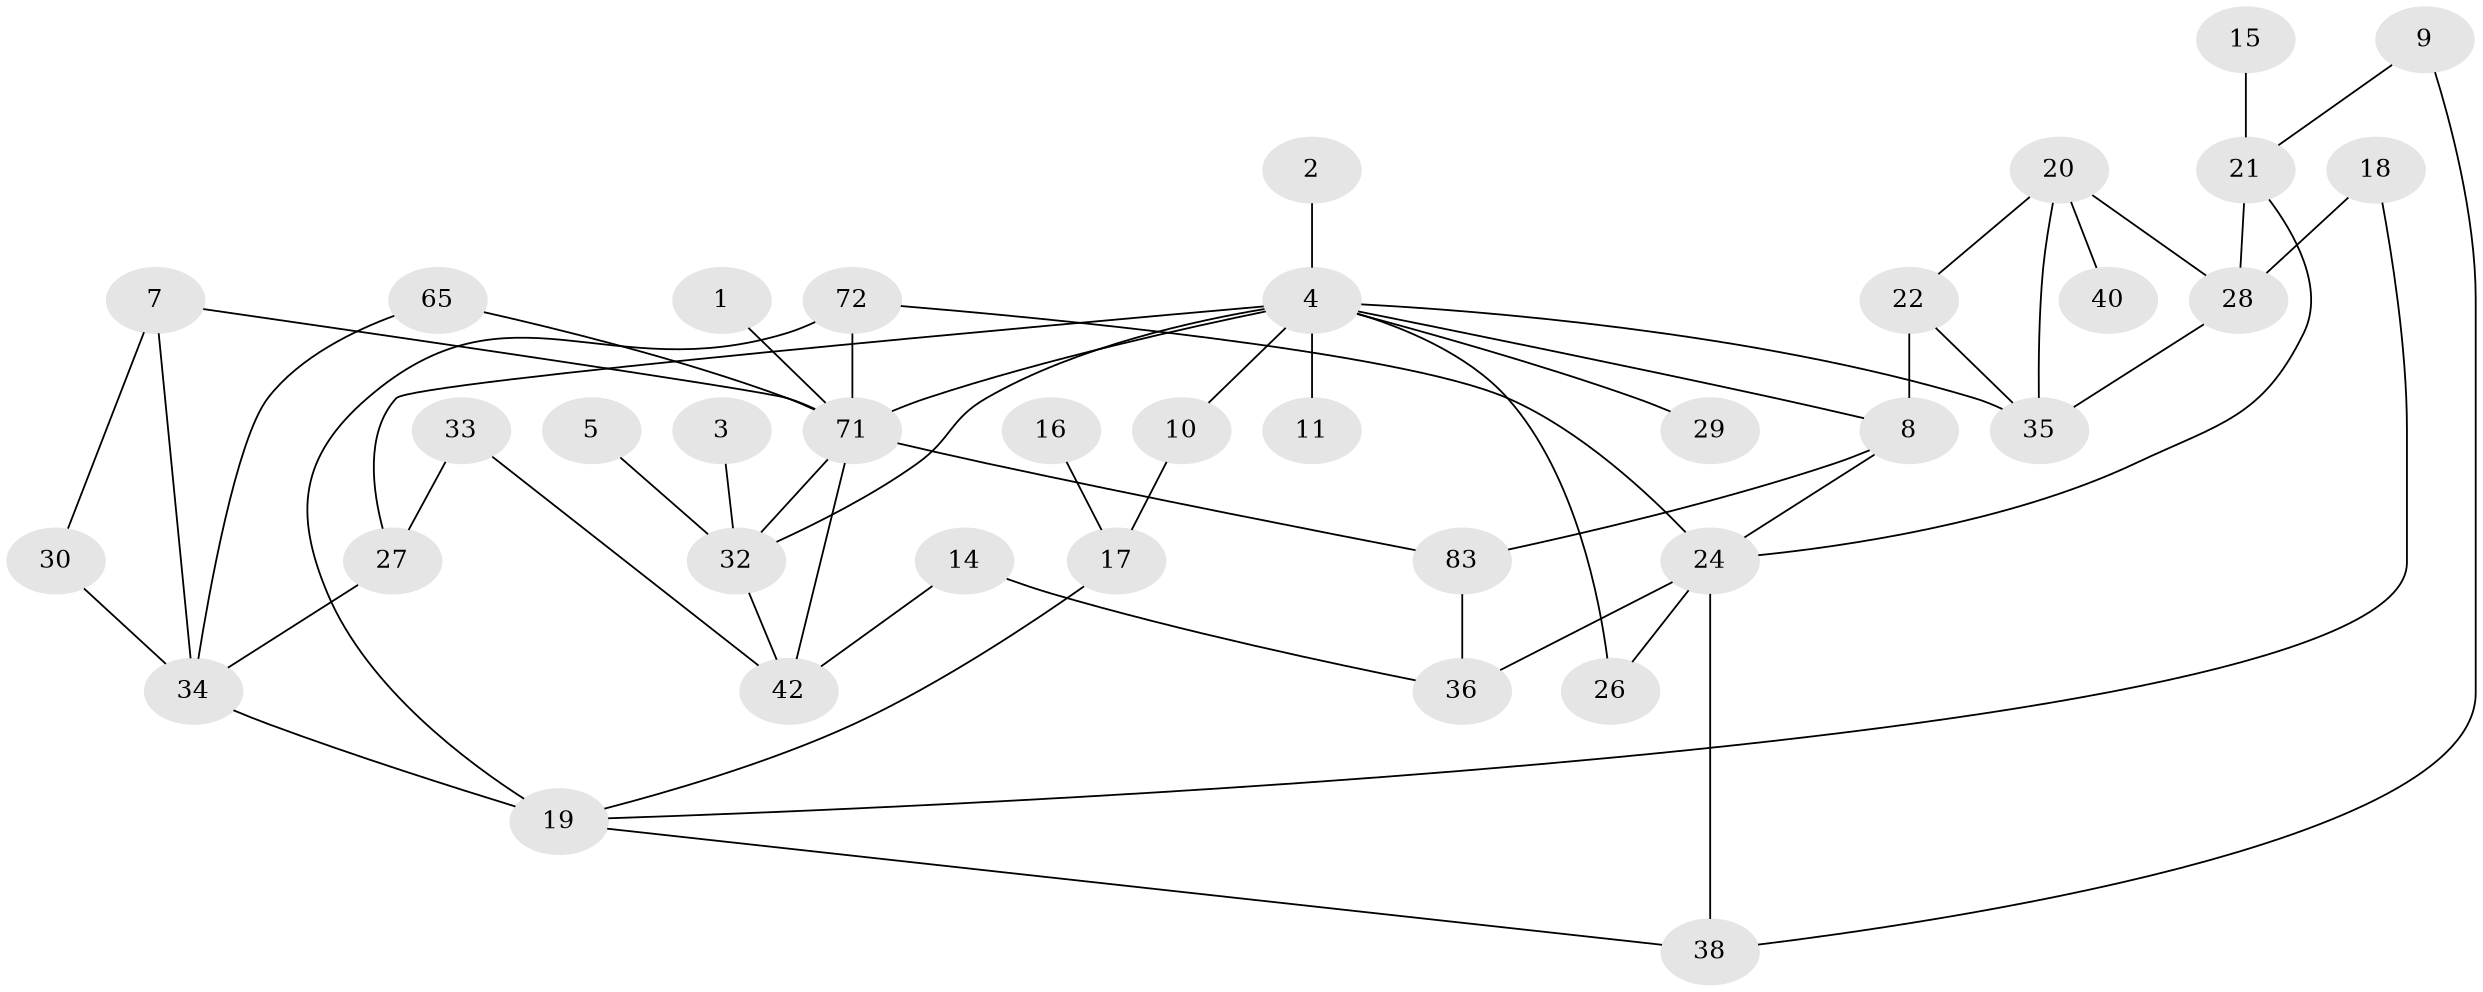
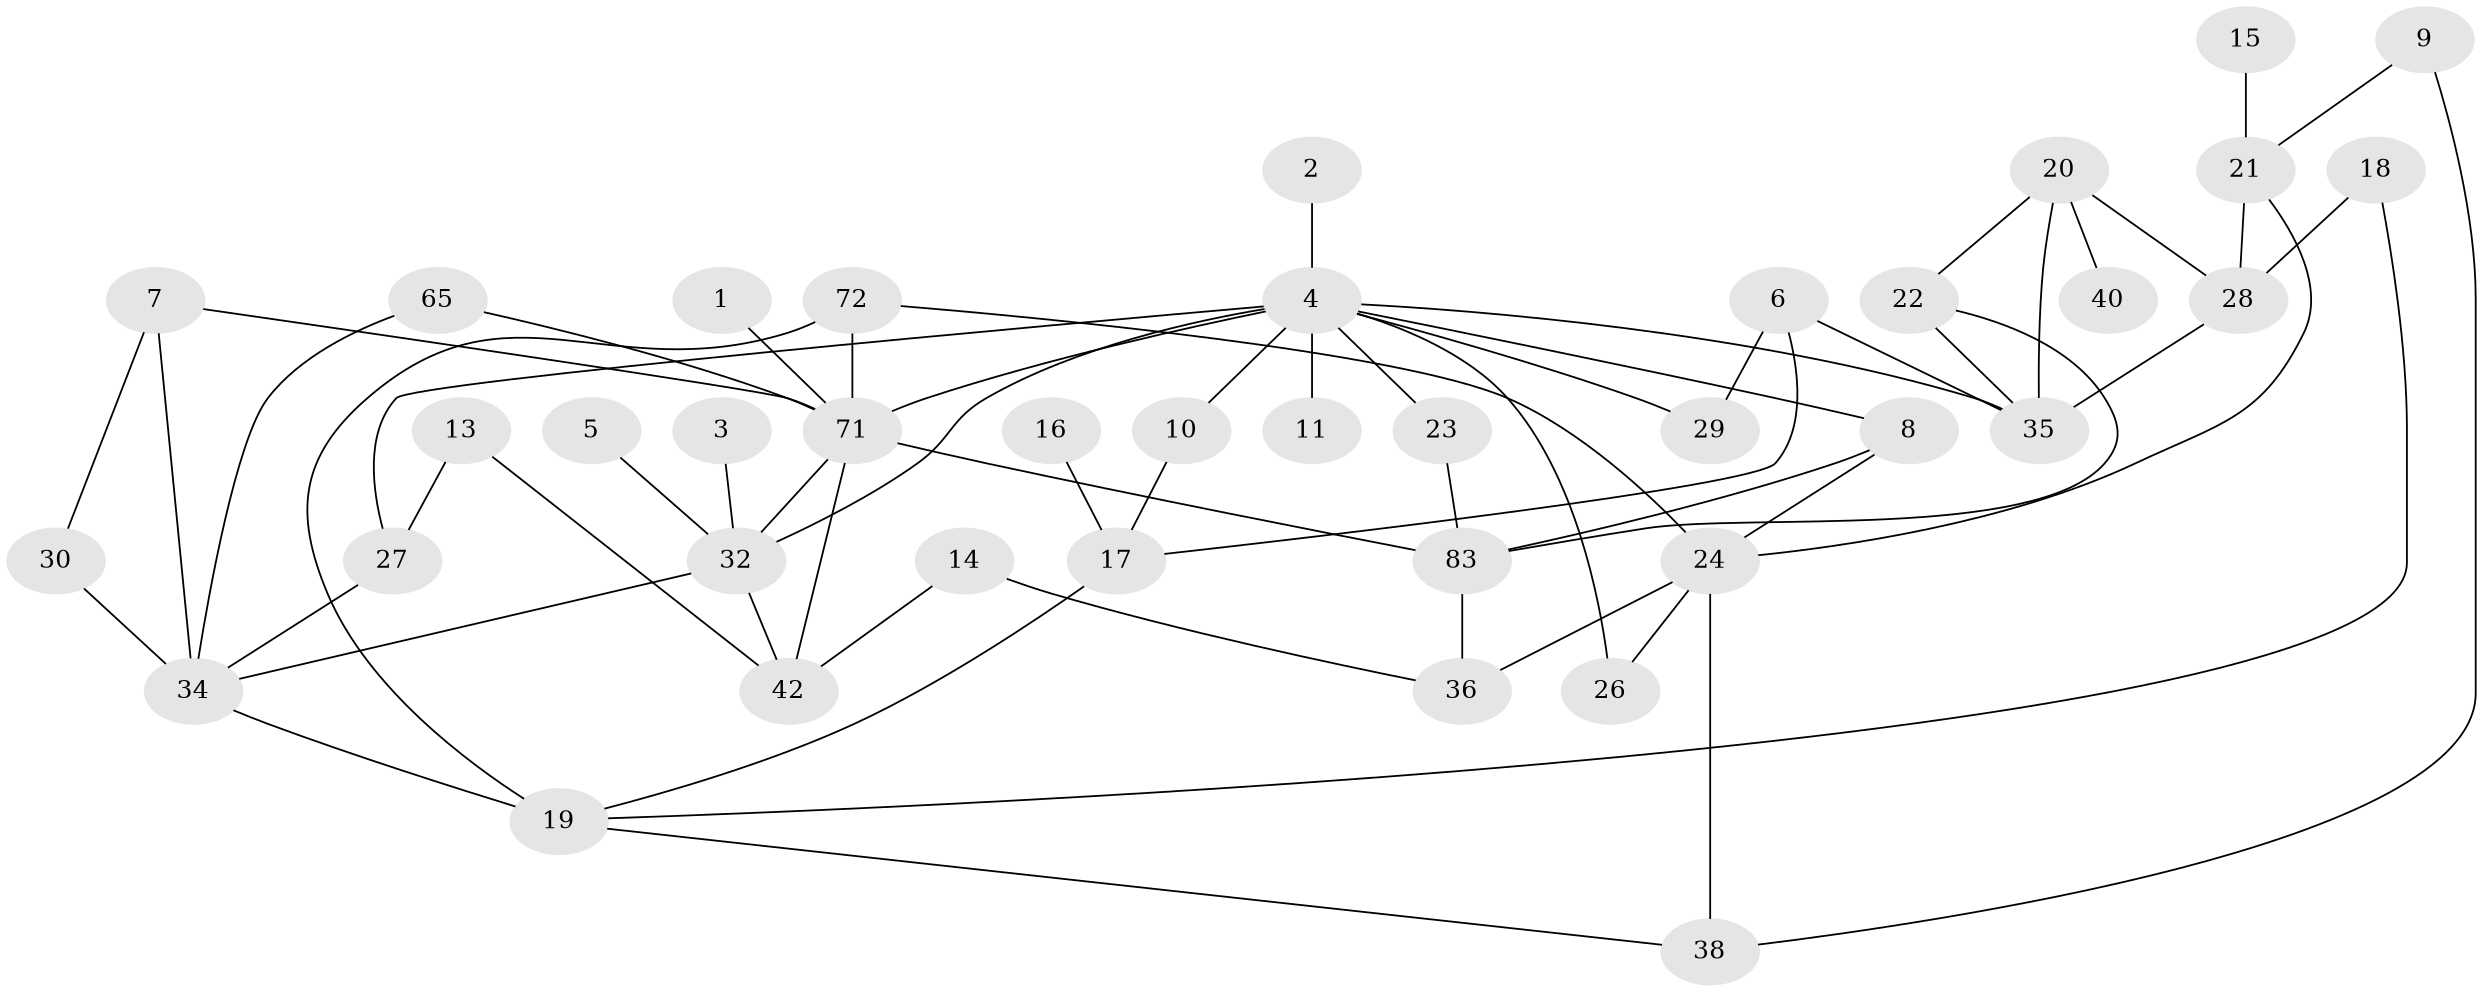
  graph {
    node [color=gray90 style=filled]
    edge [weight=1.0]
    n1 [label=71]
    1
    32
    n4 [label=83]
    42
    2
    4
    8
    10
    11
+   23
    26
    27
    29
    35
    3
    34
    24
    17
    38
    36
    5
+   6
    19
    7
    30
    9
    21
    28
    n30 [label=72]
-   13 [label=33]
+   13
    14
    15
    16
    18
    20
    22
    40
    n39 [label=65]
    n1 -- 32
    n1 -- n4
    n1 -- 42
    1 -- n1
    32 -- 42
+   32 -- 34
    n4 -- 36
    2 -- 4
    4 -- n1 [weight=2.0]
    4 -- 32
    4 -- 8
    4 -- 10
    4 -- 11
+   4 -- 23
    4 -- 26
    4 -- 27
    4 -- 29
    4 -- 35
    8 -- n4
    8 -- 24
    10 -- 17
+   23 -- n4
    27 -- 34
    3 -- 32
    34 -- 19
    24 -- 26
    24 -- 38
    24 -- 36
    17 -- 19
    5 -- 32
+   6 -- 29
+   6 -- 35
+   6 -- 17
    19 -- 38
    7 -- n1
    7 -- 34
    7 -- 30
    30 -- 34
    9 -- 38
    9 -- 21
    21 -- 24
    21 -- 28
    28 -- 35
    n30 -- n1
    n30 -- 24
    n30 -- 19 [weight=2.0]
    13 -- 42
    13 -- 27
    14 -- 42
    14 -- 36
    15 -- 21
    16 -- 17
    18 -- 19
    18 -- 28
    20 -- 35
    20 -- 28
    20 -- 22
    20 -- 40
-   22 -- 8
+   22 -- n4
    22 -- 35
    n39 -- n1
    n39 -- 34
  }
